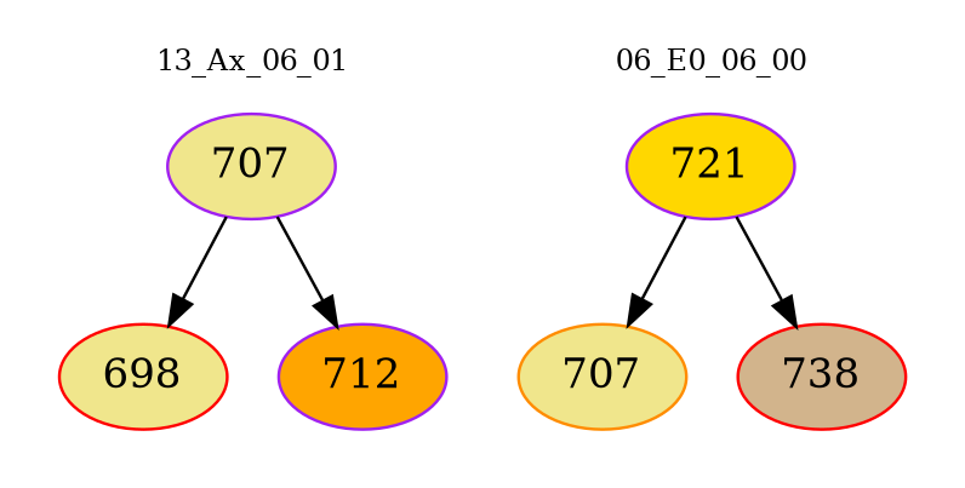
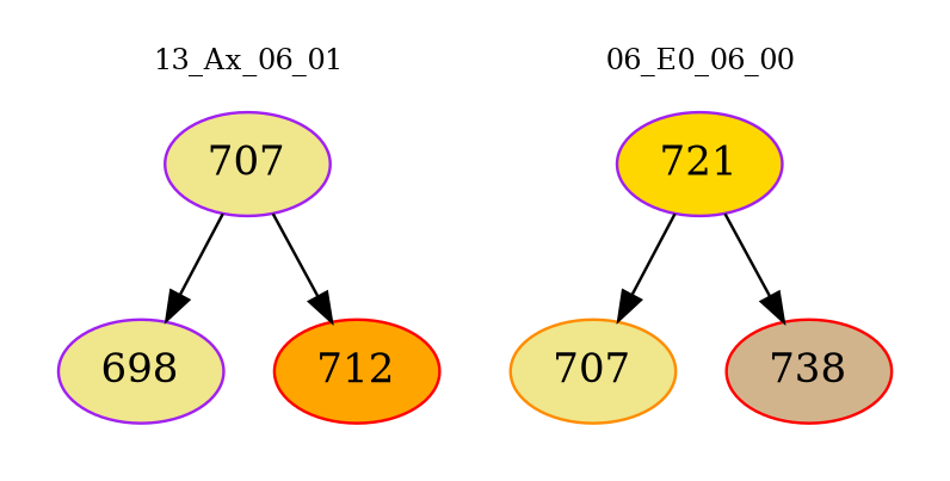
  digraph {
    node [color=red fillcolor=khaki style=filled]
    edge [color=black]
    n1 [color=purple label=707]
-   n2 [label=698]
-   n3 [color=purple fillcolor=orange label=712]
+   n2 [color=purple label=698]
+   n3 [fillcolor=orange label=712]
    n4 [color=purple fillcolor=gold label=721]
    n5 [color=darkorange label=707]
    n6 [fillcolor=tan label=738]
    subgraph cluster_1 {
      color=white
      fontsize=10
      label="13_Ax_06_01"
      n1
      n2
      n3
    }
    subgraph cluster_2 {
      color=white
      fontsize=10
      label="06_E0_06_00"
      n4
      n5
      n6
    }
    n1 -> n2
    n1 -> n3
    n4 -> n5
    n4 -> n6
  }
